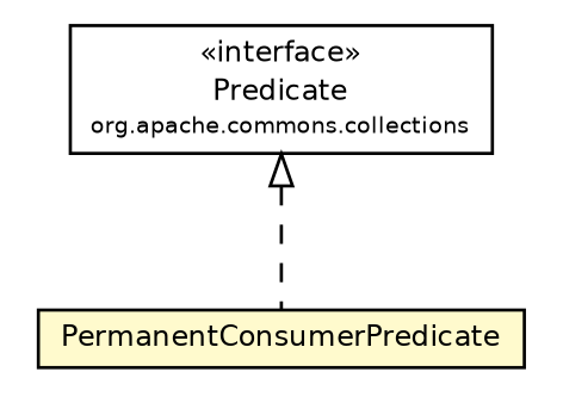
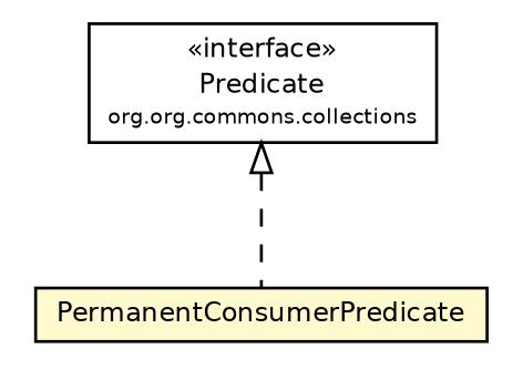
  digraph {
    node [fontcolor=black fontname=Helvetica fontsize=9.0 shape=plaintext]
    n1 [label=<<table border="0" cellborder="1" cellspacing="0" cellpadding="2" port="p" bgcolor="lemonChiffon" href="./PermanentConsumerPredicate.html"> 		<tr><td><table border="0" cellspacing="0" cellpadding="1"> 			<tr><td> PermanentConsumerPredicate </td></tr> 		</table></td></tr> 		</table>>]
-   n2 [label=<<table border="0" cellborder="1" cellspacing="0" cellpadding="2" port="p" href="http://java.sun.com/j2se/1.4.2/docs/api/org/apache/commons/collections/Predicate.html"> 		<tr><td><table border="0" cellspacing="0" cellpadding="1"> 			<tr><td> &laquo;interface&raquo; </td></tr> 			<tr><td> Predicate </td></tr> 			<tr><td><font point-size="7.0"> org.apache.commons.collections </font></td></tr> 		</table></td></tr> 		</table>>]
+   n2 [label=<<table border="0" cellborder="1" cellspacing="0" cellpadding="2" port="p" href="http://java.sun.com/j2se/1.4.2/docs/api/org/apache/commons/collections/Predicate.html"> 		<tr><td><table border="0" cellspacing="0" cellpadding="1"> 			<tr><td> &laquo;interface&raquo; </td></tr> 			<tr><td> Predicate </td></tr> 			<tr><td><font point-size="7.0"> org.org.commons.collections </font></td></tr> 		</table></td></tr> 		</table>>]
    n2 -> n1 [arrowtail=empty dir=back fontname=Helvetica fontsize=10 headport=p labelfontname=Helvetica labelfontsize=10 style=dashed tailport=p]
  }
